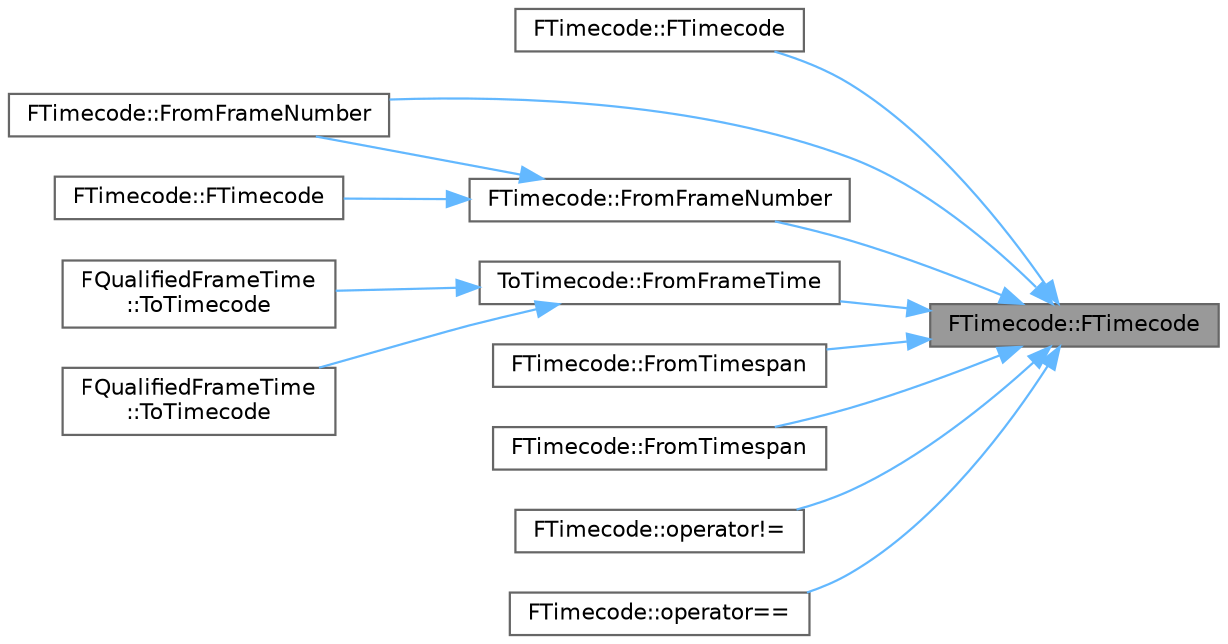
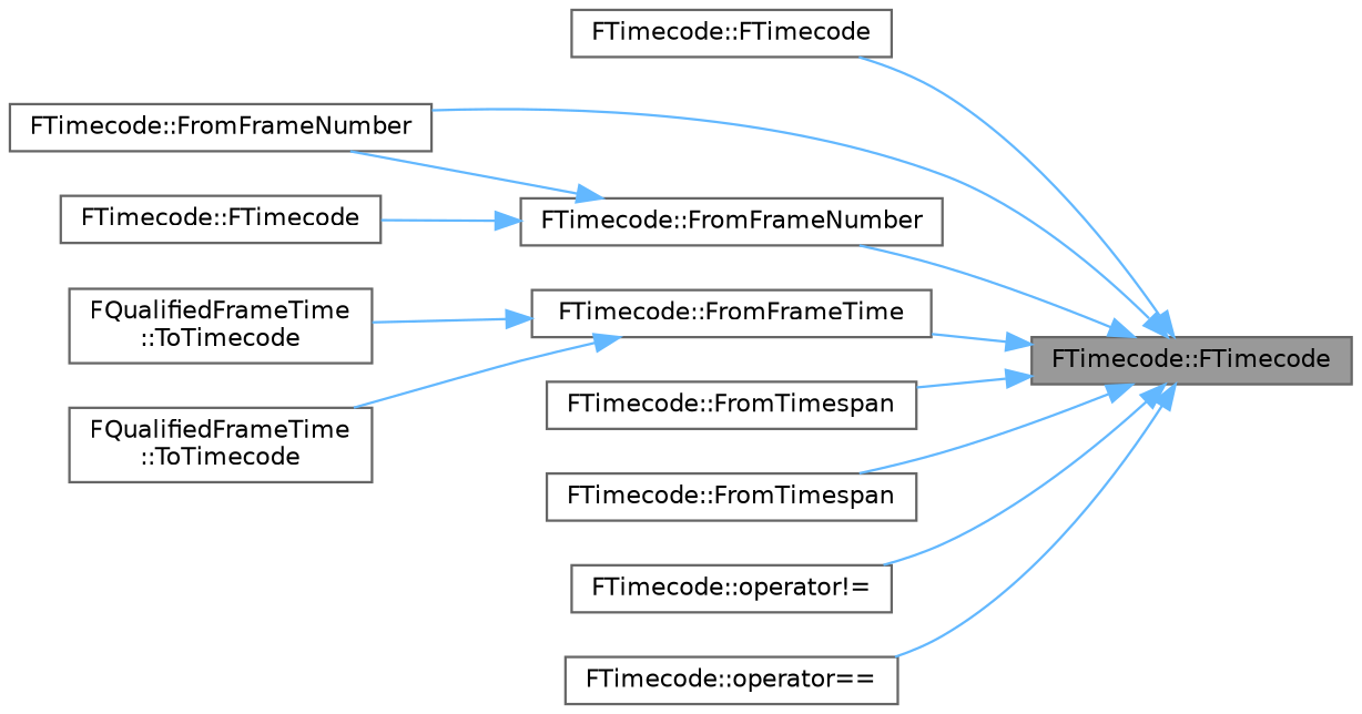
  digraph {
    rankdir=RL
    node [color=grey40 fillcolor=white fontname=Helvetica fontsize=10 shape=box style=filled]
    edge [color=steelblue1 dir=back fontname=Helvetica fontsize=10 labelfontname=Helvetica labelfontsize=10 style=solid]
    n1 [color=gray40 fillcolor=grey60 fontcolor=black height=0.2 label="FTimecode::FTimecode" width=0.4]
    n2 [height=0.2 label="FTimecode::FTimecode" width=0.4]
    n3 [height=0.2 label="FTimecode::FromFrameNumber" width=0.4]
    n4 [height=0.2 label="FTimecode::FromFrameNumber" width=0.4]
-   n5 [height=0.2 label="ToTimecode::FromFrameTime" width=0.4]
+   n5 [height=0.2 label="FTimecode::FromFrameTime" width=0.4]
    n6 [height=0.2 label="FTimecode::FromTimespan" width=0.4]
    n7 [height=0.2 label="FTimecode::FromTimespan" width=0.4]
    n8 [height=0.2 label="FTimecode::operator!=" width=0.4]
    n9 [height=0.2 label="FTimecode::operator==" width=0.4]
    n10 [height=0.2 label="FTimecode::FTimecode" width=0.4]
    n11 [height=0.2 label="FQualifiedFrameTime\l::ToTimecode" width=0.4]
    n12 [height=0.2 label="FQualifiedFrameTime\l::ToTimecode" width=0.4]
    n1 -> n2
    n1 -> n3
    n1 -> n4
    n1 -> n5
    n1 -> n6
    n1 -> n7
    n1 -> n8
    n1 -> n9
    n4 -> n3
    n4 -> n10
    n5 -> n11
    n5 -> n12
  }
